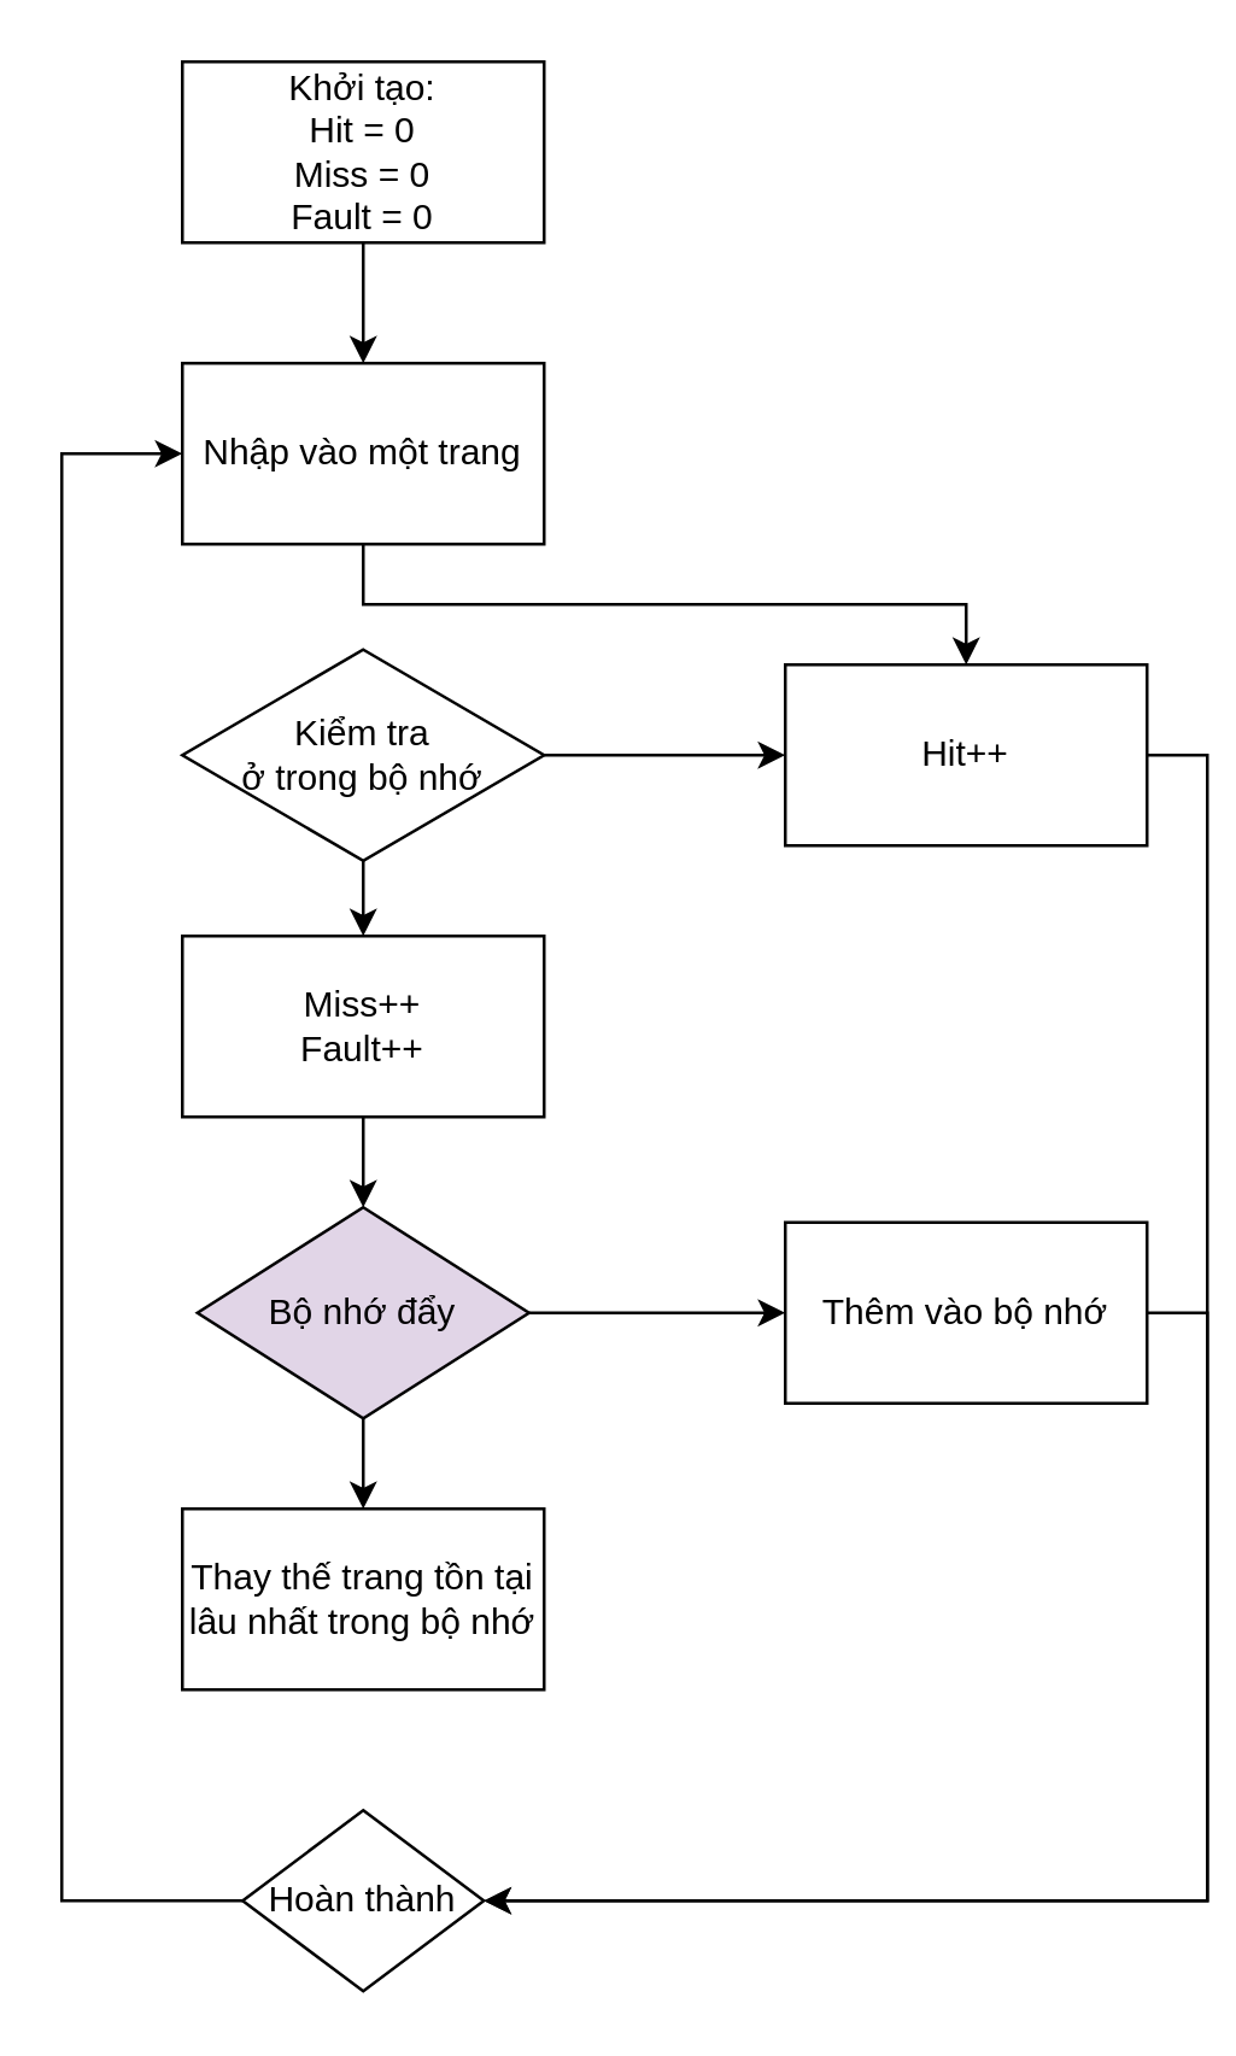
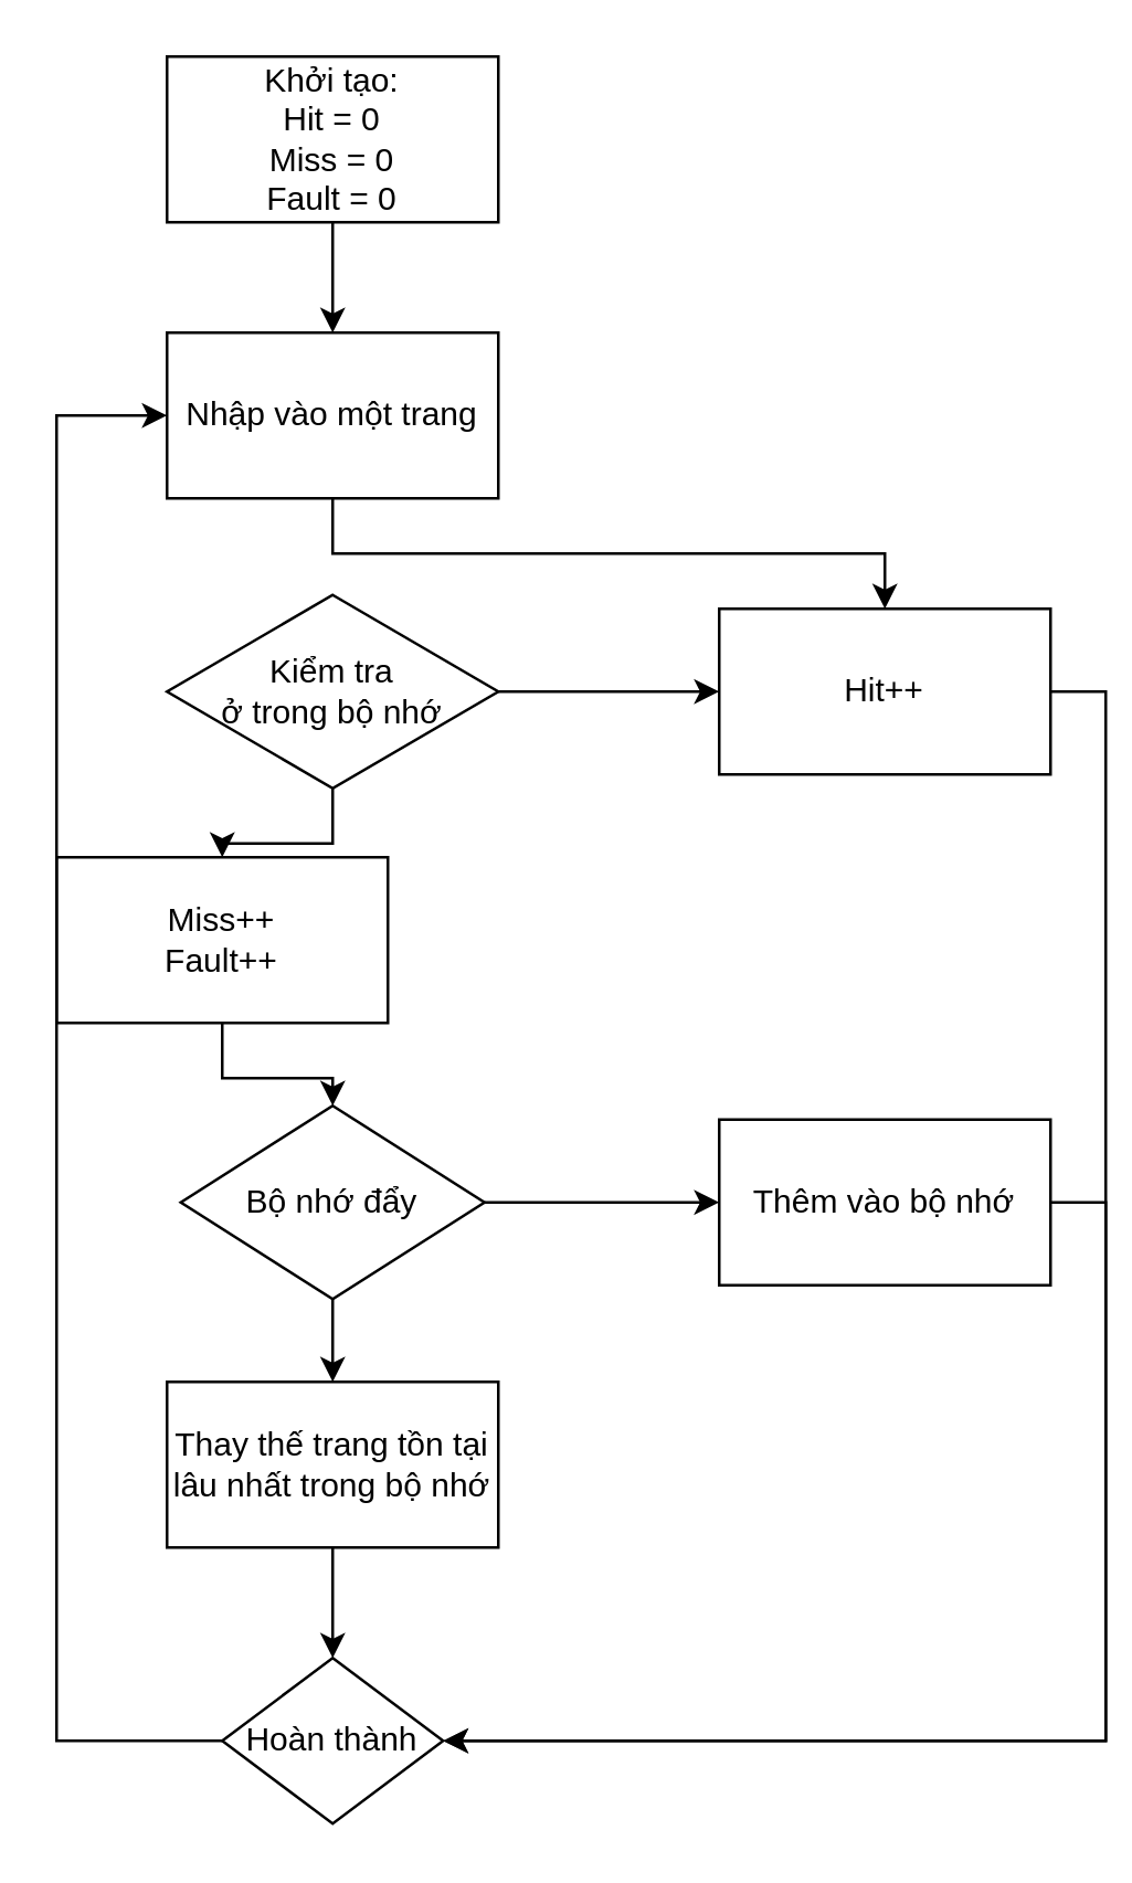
  <mxCell id="0" />
  <mxCell id="1" parent="0" />
  <mxCell id="2" style="edgeStyle=orthogonalEdgeStyle;rounded=0;orthogonalLoop=1;jettySize=auto;html=1;exitX=0.5;exitY=1;exitDx=0;exitDy=0;entryX=0.5;entryY=0;entryDx=0;entryDy=0;" edge="1" parent="1" source="3" target="5"><mxGeometry relative="1" as="geometry" /></mxCell>
  <mxCell id="3" value="Khởi tạo:&lt;br&gt;Hit = 0&lt;br&gt;Miss = 0&lt;br&gt;Fault = 0" style="rounded=0;whiteSpace=wrap;html=1;" vertex="1" parent="1"><mxGeometry x="60" y="20" width="120" height="60" as="geometry" /></mxCell>
  <mxCell id="4" style="edgeStyle=orthogonalEdgeStyle;rounded=0;orthogonalLoop=1;jettySize=auto;html=1;exitX=0.5;exitY=1;exitDx=0;exitDy=0;" edge="1" parent="1" source="5" target="10"><mxGeometry relative="1" as="geometry" /></mxCell>
  <mxCell id="5" value="Nhập vào một trang" style="rounded=0;whiteSpace=wrap;html=1;" vertex="1" parent="1"><mxGeometry x="60" y="120" width="120" height="60" as="geometry" /></mxCell>
  <mxCell id="6" style="edgeStyle=orthogonalEdgeStyle;rounded=0;orthogonalLoop=1;jettySize=auto;html=1;exitX=1;exitY=0.5;exitDx=0;exitDy=0;entryX=0;entryY=0.5;entryDx=0;entryDy=0;" edge="1" parent="1" source="8" target="10"><mxGeometry relative="1" as="geometry" /></mxCell>
  <mxCell id="7" style="edgeStyle=orthogonalEdgeStyle;rounded=0;orthogonalLoop=1;jettySize=auto;html=1;exitX=0.5;exitY=1;exitDx=0;exitDy=0;entryX=0.5;entryY=0;entryDx=0;entryDy=0;" edge="1" parent="1" source="8" target="12"><mxGeometry relative="1" as="geometry" /></mxCell>
  <mxCell id="8" value="Kiểm tra &lt;br&gt;ở trong bộ nhớ" style="rhombus;whiteSpace=wrap;html=1;" vertex="1" parent="1"><mxGeometry x="60" y="215" width="120" height="70" as="geometry" /></mxCell>
  <mxCell id="9" style="edgeStyle=orthogonalEdgeStyle;rounded=0;orthogonalLoop=1;jettySize=auto;html=1;exitX=1;exitY=0.5;exitDx=0;exitDy=0;entryX=1;entryY=0.5;entryDx=0;entryDy=0;" edge="1" parent="1" source="10" target="21"><mxGeometry relative="1" as="geometry" /></mxCell>
  <mxCell id="10" value="Hit++" style="rounded=0;whiteSpace=wrap;html=1;" vertex="1" parent="1"><mxGeometry x="260" y="220" width="120" height="60" as="geometry" /></mxCell>
  <mxCell id="11" style="edgeStyle=orthogonalEdgeStyle;rounded=0;orthogonalLoop=1;jettySize=auto;html=1;exitX=0.5;exitY=1;exitDx=0;exitDy=0;entryX=0.5;entryY=0;entryDx=0;entryDy=0;" edge="1" parent="1" source="12" target="15"><mxGeometry relative="1" as="geometry" /></mxCell>
- <mxCell id="12" value="Miss++&lt;br&gt;Fault++" style="rounded=0;whiteSpace=wrap;html=1;" vertex="1" parent="1"><mxGeometry x="60" y="310" width="120" height="60" as="geometry" /></mxCell>
+ <mxCell id="12" value="Miss++&lt;br&gt;Fault++" style="rounded=0;whiteSpace=wrap;html=1;" vertex="1" parent="1"><mxGeometry x="20" y="310" width="120" height="60" as="geometry" /></mxCell>
  <mxCell id="13" style="edgeStyle=orthogonalEdgeStyle;rounded=0;orthogonalLoop=1;jettySize=auto;html=1;exitX=0.5;exitY=1;exitDx=0;exitDy=0;entryX=0.5;entryY=0;entryDx=0;entryDy=0;" edge="1" parent="1" source="15" target="19"><mxGeometry relative="1" as="geometry" /></mxCell>
  <mxCell id="14" style="edgeStyle=orthogonalEdgeStyle;rounded=0;orthogonalLoop=1;jettySize=auto;html=1;exitX=1;exitY=0.5;exitDx=0;exitDy=0;entryX=0;entryY=0.5;entryDx=0;entryDy=0;" edge="1" parent="1" source="15" target="17"><mxGeometry relative="1" as="geometry" /></mxCell>
- <mxCell id="15" value="Bộ nhớ đẩy" style="rhombus;whiteSpace=wrap;html=1;fillColor=#e1d5e7;" vertex="1" parent="1"><mxGeometry x="65" y="400" width="110" height="70" as="geometry" /></mxCell>
+ <mxCell id="15" value="Bộ nhớ đẩy" style="rhombus;whiteSpace=wrap;html=1;" vertex="1" parent="1"><mxGeometry x="65" y="400" width="110" height="70" as="geometry" /></mxCell>
  <mxCell id="16" style="edgeStyle=orthogonalEdgeStyle;rounded=0;orthogonalLoop=1;jettySize=auto;html=1;exitX=1;exitY=0.5;exitDx=0;exitDy=0;entryX=1;entryY=0.5;entryDx=0;entryDy=0;" edge="1" parent="1" source="17" target="21"><mxGeometry relative="1" as="geometry" /></mxCell>
  <mxCell id="17" value="Thêm vào bộ nhớ&lt;br&gt;" style="rounded=0;whiteSpace=wrap;html=1;" vertex="1" parent="1"><mxGeometry x="260" y="405" width="120" height="60" as="geometry" /></mxCell>
+ <mxCell id="18" style="edgeStyle=orthogonalEdgeStyle;rounded=0;orthogonalLoop=1;jettySize=auto;html=1;exitX=0.5;exitY=1;exitDx=0;exitDy=0;entryX=0.5;entryY=0;entryDx=0;entryDy=0;" edge="1" parent="1" source="19" target="21"><mxGeometry relative="1" as="geometry" /></mxCell>
  <mxCell id="19" value="Thay thế trang tồn tại lâu nhất trong bộ nhớ" style="rounded=0;whiteSpace=wrap;html=1;" vertex="1" parent="1"><mxGeometry x="60" y="500" width="120" height="60" as="geometry" /></mxCell>
  <mxCell id="20" style="edgeStyle=orthogonalEdgeStyle;rounded=0;orthogonalLoop=1;jettySize=auto;html=1;exitX=0;exitY=0.5;exitDx=0;exitDy=0;entryX=0;entryY=0.5;entryDx=0;entryDy=0;" edge="1" parent="1" source="21" target="5"><mxGeometry relative="1" as="geometry"><Array as="points"><mxPoint x="20" y="630" /><mxPoint x="20" y="150" /></Array></mxGeometry></mxCell>
  <mxCell id="21" value="Hoàn thành" style="rhombus;whiteSpace=wrap;html=1;" vertex="1" parent="1"><mxGeometry x="80" y="600" width="80" height="60" as="geometry" /></mxCell>
